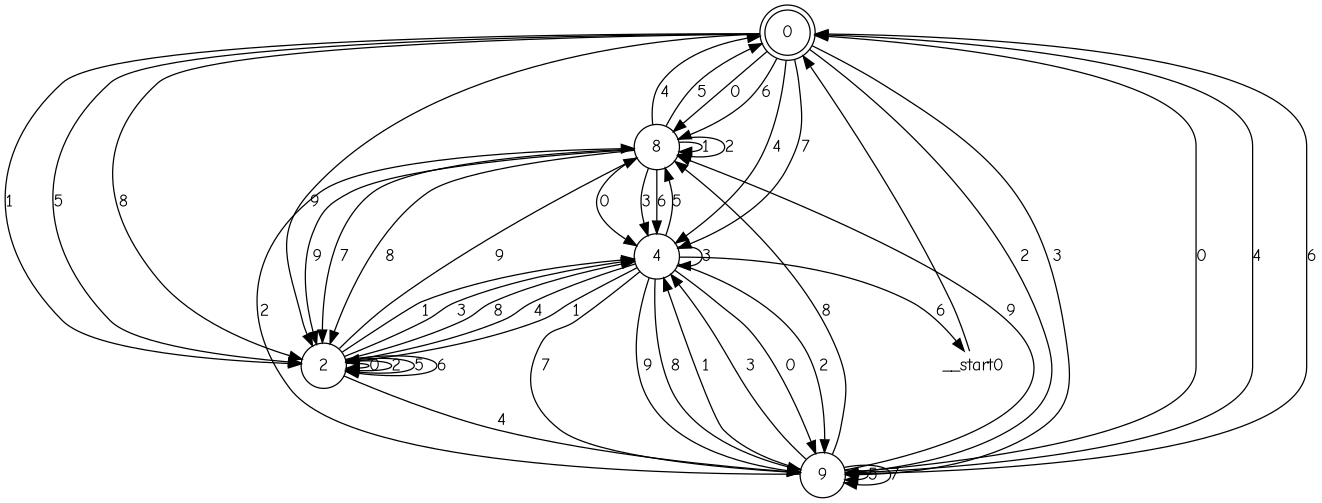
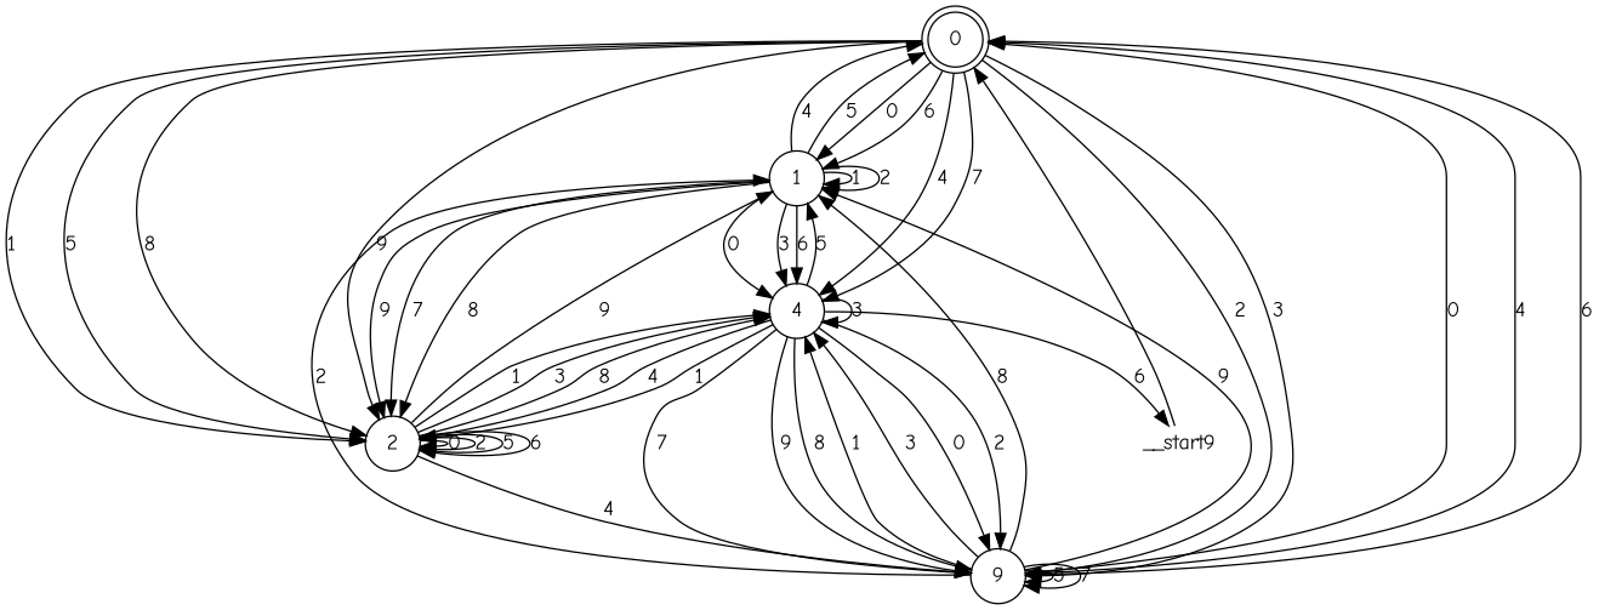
  digraph {
    fontname="Comic Neue"
    node [fontname="Comic Neue" shape=circle]
    edge [fontname="Comic Neue"]
    n1 [label=0 shape=doublecircle]
-   n2 [label=8]
+   n2 [label=1]
    n3 [label=2]
    n4 [label=9]
    n5 [label=4]
-   __start0 [height=0 shape=none width=0]
+   __start0 [height=0 shape=none width=0 label=__start9]
    n1 -> n2 [label=0]
    n1 -> n2 [label=6]
    n1 -> n3 [label=1]
    n1 -> n3 [label=5]
    n1 -> n3 [label=8]
    n1 -> n3 [label=9]
    n1 -> n4 [label=2]
    n1 -> n4 [label=3]
    n1 -> n5 [label=4]
    n1 -> n5 [label=7]
    n2 -> n1 [label=4]
    n2 -> n1 [label=5]
    n2 -> n2 [label=1]
    n2 -> n2 [label=2]
    n2 -> n3 [label=7]
    n2 -> n3 [label=8]
    n2 -> n3 [label=9]
    n2 -> n5 [label=0]
    n2 -> n5 [label=3]
    n2 -> n5 [label=6]
    n3 -> n2 [label=9]
    n3 -> n3 [label=0]
    n3 -> n3 [label=2]
    n3 -> n3 [label=5]
    n3 -> n3 [label=6]
    n3 -> n4 [label=4]
    n3 -> n5 [label=1]
    n3 -> n5 [label=3]
    n3 -> n5 [label=8]
    n4 -> n1 [label=0]
    n4 -> n1 [label=4]
    n4 -> n1 [label=6]
    n4 -> n2 [label=2]
    n4 -> n2 [label=8]
    n4 -> n2 [label=9]
    n4 -> n4 [label=5]
    n4 -> n4 [label=7]
    n4 -> n5 [label=1]
    n4 -> n5 [label=3]
    n5 -> n2 [label=5]
    n5 -> n3 [label=1]
    n5 -> n3 [label=4]
    n5 -> n4 [label=0]
    n5 -> n4 [label=2]
    n5 -> n4 [label=7]
    n5 -> n4 [label=8]
    n5 -> n4 [label=9]
    n5 -> n5 [label=3]
    n5 -> __start0 [label=6]
    __start0 -> n1
  }
